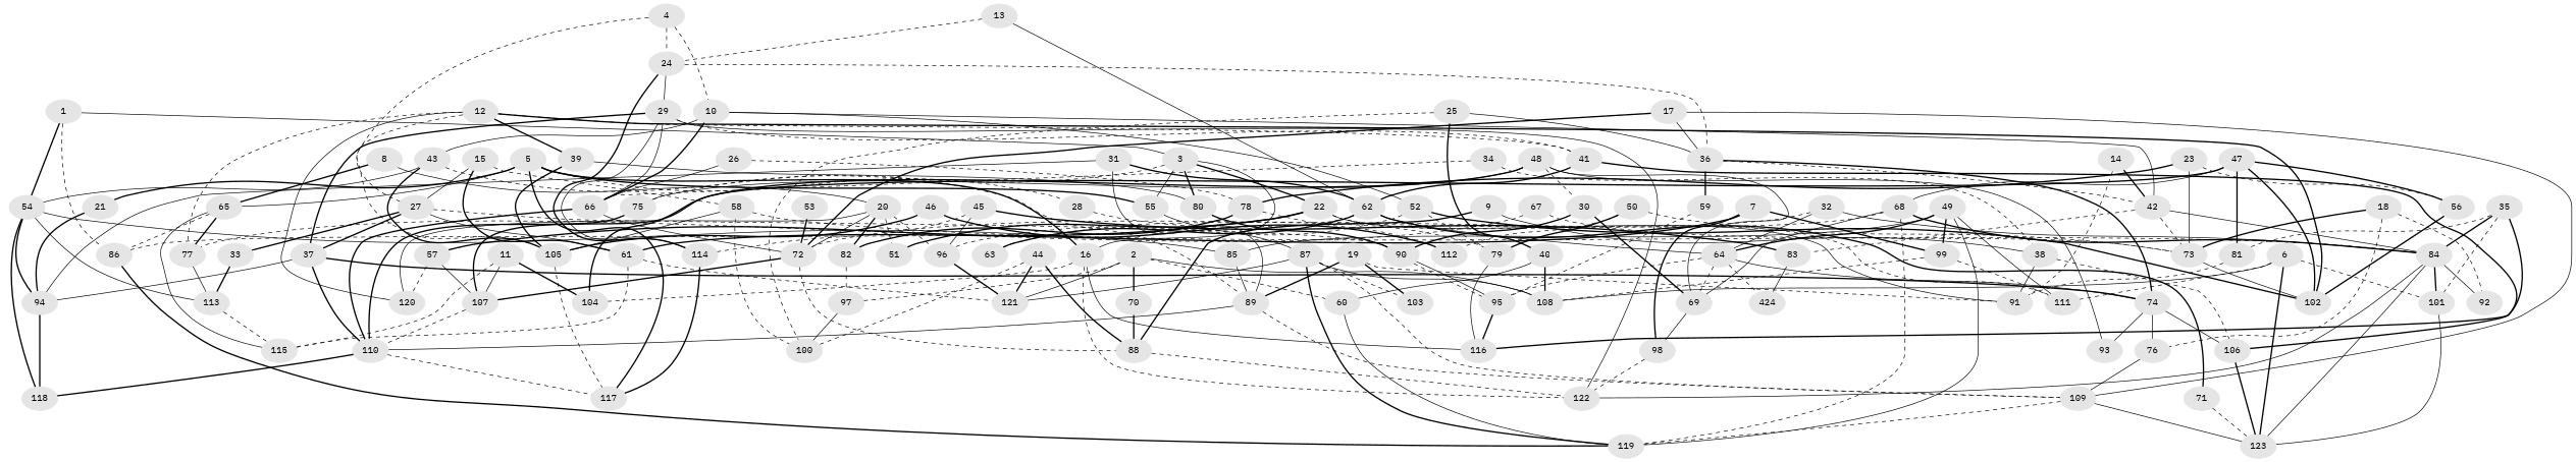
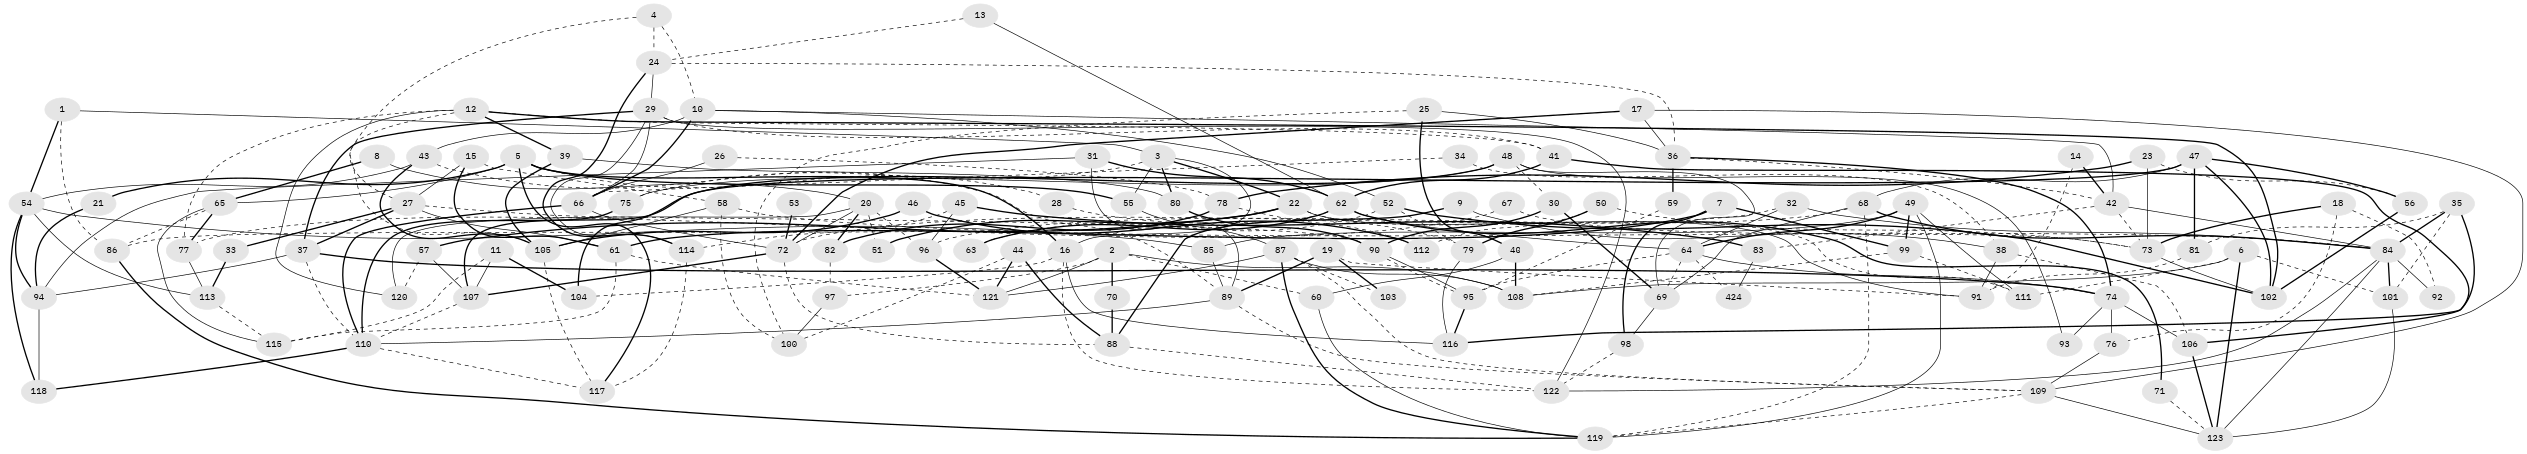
  graph {
    fontname="IBM Plex Mono"
    node [color=gray90 fontname="IBM Plex Mono" style=filled]
    edge [fontname="IBM Plex Mono" style=bold]
    1
    3
    54
    86
    16
    22
    55
    75
    80
    94
    113
    85
    118
    119
    2
    60
    70
    97
    108
    121
    88
    100
    104
    116
    122
    111
    91
    51
    57
    87
    110
    90
    4
    10
    24
    27
    42
    43
    52
    66
    36
    29
    114
    61
    33
    37
    5
    21
    28
    65
    117
    79
    115
    77
    6
    101
    123
    7
    98
    99
    8
    20
    120
    72
    82
    96
    9
    38
    106
    73
    84
    83
    105
    89
    102
    63
    11
    107
    12
    39
    41
    62
    13
    64
    71
    14
    15
    58
    17
    109
    59
    74
    18
    76
    92
    19
    103
    23
    56
    78
    112
    25
    40
    26
    95
    30
    69
    31
    32
    n110 [label=424]
    34
    35
    81
    93
    53
    44
    45
    46
    47
    68
    48
    49
    50
    67
    1 -- 3 [style=solid]
    1 -- 54
    1 -- 86 [style=dashed]
    3 -- 16 [style=solid]
    3 -- 22
    3 -- 55 [style=solid]
    3 -- 75 [style=dashed]
    3 -- 80
    54 -- 94
    54 -- 113 [style=solid]
    54 -- 85 [style=solid]
    54 -- 118
    86 -- 119
    16 -- 104 [style=dashed]
    16 -- 116 [style=solid]
    16 -- 122 [style=dashed]
    22 -- 111 [style=dashed]
    22 -- 91 [style=solid]
    22 -- 51
    22 -- 57
    55 -- 87 [style=solid]
    75 -- 110
    80 -- 90
-   94 -- 118
+   94 -- 118 [style=solid]
    113 -- 115 [style=dashed]
    85 -- 89 [style=solid]
    2 -- 60 [style=dashed]
    2 -- 70
    2 -- 97 [style=dashed]
    2 -- 108 [style=solid]
    2 -- 121 [style=solid]
    60 -- 119 [style=solid]
    70 -- 88
    97 -- 100 [style=solid]
    88 -- 122 [style=dashed]
    57 -- 120 [style=dashed]
    57 -- 107 [style=solid]
    87 -- 119
    87 -- 108 [style=solid]
    87 -- 121 [style=solid]
    87 -- 109 [style=dashed]
    87 -- 103 [style=dashed]
    110 -- 118
    110 -- 117 [style=dashed]
    90 -- 95 [style=dashed]
    90 -- 95 [style=solid]
    4 -- 10 [style=dashed]
    4 -- 24 [style=dashed]
    4 -- 27 [style=dashed]
    10 -- 42 [style=solid]
    10 -- 43 [style=solid]
    10 -- 52 [style=solid]
    10 -- 66
    24 -- 36 [style=dashed]
    24 -- 29 [style=solid]
    24 -- 114
    27 -- 90 [style=dashed]
    27 -- 61 [style=solid]
    27 -- 33
    27 -- 37
    42 -- 73 [style=dashed]
    42 -- 84 [style=solid]
    42 -- 83 [style=dashed]
    43 -- 54 [style=solid]
    43 -- 105
    43 -- 89 [style=dashed]
    52 -- 79 [style=dashed]
    52 -- 102
    52 -- 63 [style=dashed]
    66 -- 110
    66 -- 72 [style=solid]
    36 -- 42 [style=dashed]
    36 -- 59
    36 -- 74
    29 -- 122 [style=solid]
    29 -- 66 [style=solid]
    29 -- 114 [style=solid]
    29 -- 37
    29 -- 41 [style=dashed]
-   114 -- 117
+   114 -- 117 [style=dashed]
    61 -- 121 [style=dashed]
    61 -- 115 [style=dashed]
    33 -- 113
    37 -- 94 [style=solid]
-   37 -- 110
+   37 -- 110 [style=dashed]
    37 -- 74
    5 -- 16
    5 -- 55
    5 -- 21
    5 -- 28 [style=dashed]
    5 -- 65 [style=solid]
    5 -- 117
    21 -- 94
    28 -- 79 [style=dashed]
    65 -- 86 [style=dashed]
    65 -- 115 [style=solid]
    65 -- 77
    79 -- 116 [style=solid]
    77 -- 113 [style=solid]
    6 -- 108 [style=solid]
    6 -- 111 [style=dashed]
    6 -- 101 [style=dashed]
    6 -- 123
    101 -- 123 [style=solid]
    7 -- 61
    7 -- 98
    7 -- 99
    98 -- 122 [style=dashed]
    99 -- 108 [style=dashed]
    99 -- 111 [style=dashed]
    8 -- 65
    8 -- 20 [style=solid]
    20 -- 51 [style=dashed]
    20 -- 120 [style=solid]
    20 -- 72 [style=solid]
    20 -- 82
    20 -- 96 [style=dashed]
    72 -- 88 [style=dashed]
    72 -- 107
    82 -- 97 [style=dashed]
    96 -- 121
    9 -- 88
    9 -- 38 [style=solid]
    38 -- 91 [style=solid]
    38 -- 106 [style=dashed]
    106 -- 123
    73 -- 102 [style=solid]
    84 -- 122 [style=solid]
    84 -- 101
    84 -- 123 [style=solid]
    84 -- 92 [style=solid]
    83 -- n110 [style=solid]
    105 -- 117 [style=dashed]
    89 -- 110 [style=solid]
    89 -- 109 [style=dashed]
    11 -- 104
    11 -- 115 [style=dashed]
    11 -- 107 [style=solid]
    107 -- 110 [style=dashed]
    12 -- 77 [style=dashed]
    12 -- 120 [style=solid]
    12 -- 105 [style=dashed]
    12 -- 102
    12 -- 39
    12 -- 41 [style=dashed]
    39 -- 80 [style=solid]
    39 -- 105
    41 -- 106
    41 -- 62
    62 -- 86 [style=dashed]
    62 -- 63
    62 -- 64 [style=solid]
    62 -- 71
    13 -- 24 [style=dashed]
    13 -- 62 [style=solid]
    64 -- 74 [style=solid]
    64 -- 95 [style=dashed]
    64 -- 69 [style=dashed]
    64 -- n110 [style=dashed]
    71 -- 123 [style=dashed]
    14 -- 91 [style=dashed]
    14 -- 42
    15 -- 27 [style=solid]
    15 -- 61
    15 -- 58 [style=dashed]
    58 -- 100 [style=dashed]
    58 -- 84 [style=dashed]
    58 -- 105 [style=solid]
    17 -- 36 [style=solid]
    17 -- 72
    17 -- 109 [style=solid]
    109 -- 119 [style=dashed]
    109 -- 123 [style=solid]
    59 -- 95 [style=dashed]
    74 -- 106 [style=solid]
    74 -- 76 [style=solid]
    74 -- 93 [style=solid]
    18 -- 73
    18 -- 76 [style=dashed]
    18 -- 92 [style=dashed]
    76 -- 109 [style=solid]
    19 -- 91 [style=dashed]
    19 -- 89
    19 -- 103
    23 -- 73 [style=solid]
    23 -- 56 [style=dashed]
    23 -- 78
    56 -- 102
    78 -- 82
    78 -- 112 [style=dashed]
    25 -- 100 [style=dashed]
    25 -- 36 [style=solid]
    25 -- 40
    40 -- 60 [style=solid]
    40 -- 108
    26 -- 66 [style=solid]
    26 -- 78 [style=dashed]
    95 -- 116
    30 -- 90
    30 -- 69
    69 -- 98 [style=solid]
    31 -- 94 [style=solid]
    31 -- 89 [style=solid]
    31 -- 62
    32 -- 72 [style=dashed]
    32 -- 84 [style=solid]
    32 -- 64 [style=solid]
    34 -- 66 [style=dashed]
    34 -- 38 [style=dashed]
    35 -- 116
    35 -- 101 [style=dashed]
    35 -- 84
    35 -- 81 [style=dashed]
    81 -- 91 [style=dashed]
    53 -- 72
    44 -- 121
    44 -- 88
    44 -- 100 [style=dashed]
    45 -- 114 [style=dashed]
    45 -- 96 [style=solid]
    45 -- 83
    46 -- 105
    46 -- 112
    47 -- 102
    47 -- 107
    47 -- 56
    47 -- 81
    47 -- 68 [style=solid]
    68 -- 119 [style=dashed]
    68 -- 96 [style=dashed]
    68 -- 84
    68 -- 69 [style=solid]
    48 -- 75 [style=solid]
    48 -- 104
    48 -- 30 [style=dashed]
    48 -- 69 [style=solid]
    48 -- 93 [style=solid]
    49 -- 85 [style=solid]
    49 -- 119 [style=solid]
    49 -- 111 [style=solid]
    49 -- 99
    49 -- 64
    50 -- 79
    50 -- 73 [style=dashed]
    50 -- 112 [style=dashed]
    67 -- 77 [style=dashed]
    67 -- 73 [style=dashed]
  }
